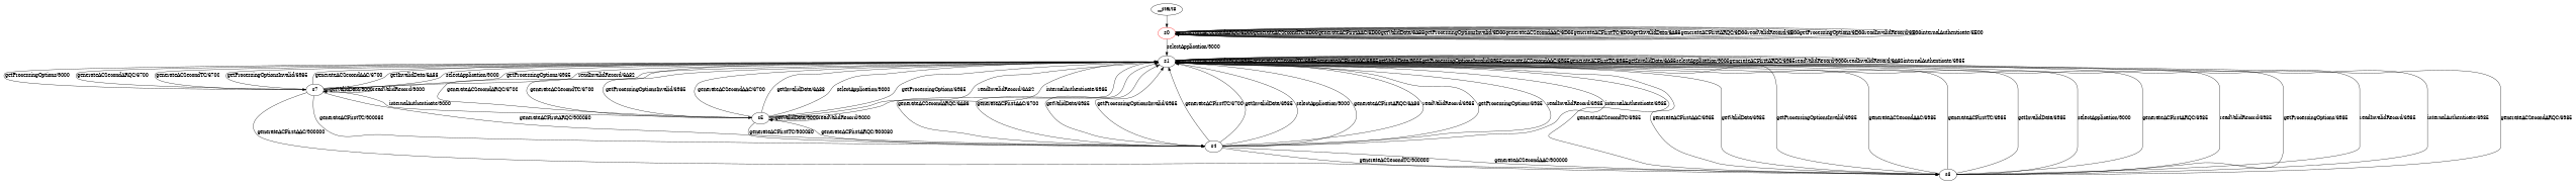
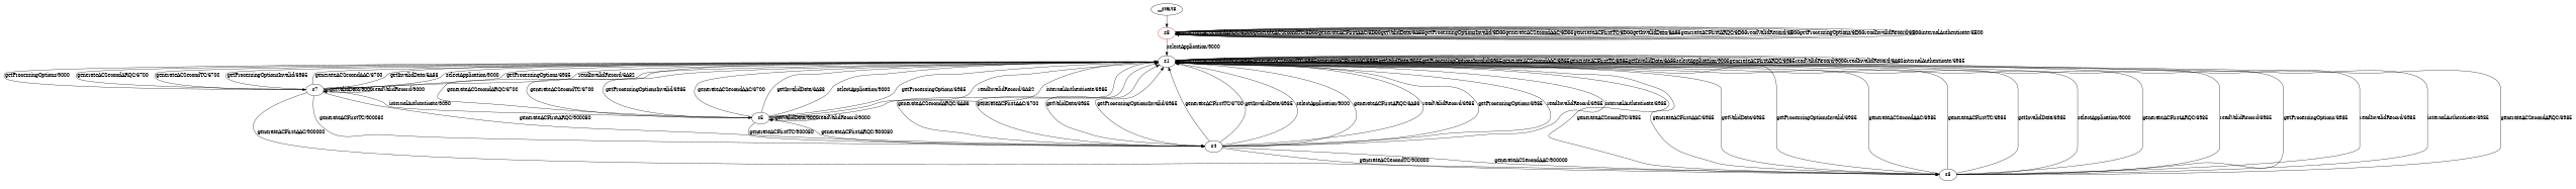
  digraph {
-   n1 [color=red label=s0]
+   n1 [color=red label=s8]
    n2 [label=s1]
    n3 [label=s7]
    n4 [label=s5]
    n5 [label=s4]
    n6 [label=s3]
    n7 [label=__start8]
    n1 -> n1 [label="generateACSecondARQC/6D00"]
    n1 -> n1 [label="generateACSecondTC/6D00"]
    n1 -> n1 [label="generateACFirstAAC/6D00"]
    n1 -> n1 [label="getValidData/6A88"]
    n1 -> n1 [label="getProcessingOptionsInvalid/6D00"]
    n1 -> n1 [label="generateACSecondAAC/6D00"]
    n1 -> n1 [label="generateACFirstTC/6D00"]
    n1 -> n1 [label="getInvalidData/6A88"]
    n1 -> n1 [label="generateACFirstARQC/6D00"]
    n1 -> n1 [label="readValidRecord/6E00"]
    n1 -> n1 [label="getProcessingOptions/6D00"]
    n1 -> n1 [label="readInvalidRecord/6E00"]
    n1 -> n1 [label="internalAuthenticate/6E00"]
    n1 -> n2 [label="selectApplication/9000"]
    n2 -> n2 [label="generateACSecondARQC/6985"]
    n2 -> n2 [label="generateACSecondTC/6985"]
    n2 -> n2 [label="generateACFirstAAC/6985"]
    n2 -> n2 [label="getValidData/9000"]
    n2 -> n2 [label="getProcessingOptionsInvalid/6985"]
    n2 -> n2 [label="generateACSecondAAC/6985"]
    n2 -> n2 [label="generateACFirstTC/6985"]
    n2 -> n2 [label="getInvalidData/6A88"]
    n2 -> n2 [label="selectApplication/9000"]
    n2 -> n2 [label="generateACFirstARQC/6985"]
    n2 -> n2 [label="readValidRecord/9000"]
    n2 -> n2 [label="readInvalidRecord/6A82"]
    n2 -> n2 [label="internalAuthenticate/6985"]
    n2 -> n3 [label="getProcessingOptions/9000"]
    n3 -> n2 [label="generateACSecondARQC/6700"]
    n3 -> n2 [label="generateACSecondTC/6700"]
    n3 -> n2 [label="getProcessingOptionsInvalid/6985"]
    n3 -> n2 [label="generateACSecondAAC/6700"]
    n3 -> n2 [label="getInvalidData/6A88"]
    n3 -> n2 [label="selectApplication/9000"]
    n3 -> n2 [label="getProcessingOptions/6985"]
    n3 -> n2 [label="readInvalidRecord/6A82"]
    n3 -> n3 [label="getValidData/9000"]
    n3 -> n3 [label="readValidRecord/9000"]
-   n3 -> n4 [label="internalAuthenticate/9000"]
+   n3 -> n4 [label="internalAuthenticate/9090"]
    n3 -> n5 [label="generateACFirstTC/900080"]
    n3 -> n5 [label="generateACFirstARQC/900080"]
    n3 -> n6 [label="generateACFirstAAC/900000"]
    n4 -> n2 [label="generateACSecondARQC/6700"]
    n4 -> n2 [label="generateACSecondTC/6700"]
    n4 -> n2 [label="getProcessingOptionsInvalid/6985"]
    n4 -> n2 [label="generateACSecondAAC/6700"]
    n4 -> n2 [label="getInvalidData/6A88"]
    n4 -> n2 [label="selectApplication/9000"]
    n4 -> n2 [label="getProcessingOptions/6985"]
    n4 -> n2 [label="readInvalidRecord/6A82"]
    n4 -> n2 [label="internalAuthenticate/6985"]
    n4 -> n4 [label="getValidData/9000"]
    n4 -> n4 [label="readValidRecord/9000"]
    n4 -> n5 [label="generateACFirstTC/900080"]
    n4 -> n5 [label="generateACFirstARQC/900080"]
    n5 -> n2 [label="generateACSecondARQC/6A86"]
    n5 -> n2 [label="generateACFirstAAC/6700"]
    n5 -> n2 [label="getValidData/6985"]
    n5 -> n2 [label="getProcessingOptionsInvalid/6985"]
    n5 -> n2 [label="generateACFirstTC/6700"]
    n5 -> n2 [label="getInvalidData/6985"]
    n5 -> n2 [label="selectApplication/9000"]
    n5 -> n2 [label="generateACFirstARQC/6A86"]
    n5 -> n2 [label="readValidRecord/6985"]
    n5 -> n2 [label="getProcessingOptions/6985"]
    n5 -> n2 [label="readInvalidRecord/6985"]
    n5 -> n2 [label="internalAuthenticate/6985"]
    n5 -> n6 [label="generateACSecondTC/900000"]
    n5 -> n6 [label="generateACSecondAAC/900000"]
    n6 -> n2 [label="generateACSecondTC/6985"]
    n6 -> n2 [label="generateACFirstAAC/6985"]
    n6 -> n2 [label="getValidData/6985"]
    n6 -> n2 [label="getProcessingOptionsInvalid/6985"]
    n6 -> n2 [label="generateACSecondAAC/6985"]
    n6 -> n2 [label="generateACFirstTC/6985"]
    n6 -> n2 [label="getInvalidData/6985"]
    n6 -> n2 [label="selectApplication/9000"]
    n6 -> n2 [label="generateACFirstARQC/6985"]
    n6 -> n2 [label="readValidRecord/6985"]
    n6 -> n2 [label="getProcessingOptions/6985"]
    n6 -> n2 [label="readInvalidRecord/6985"]
    n6 -> n2 [label="internalAuthenticate/6985"]
    n6 -> n2 [label="generateACSecondARQC/6985"]
    n7 -> n1
  }
